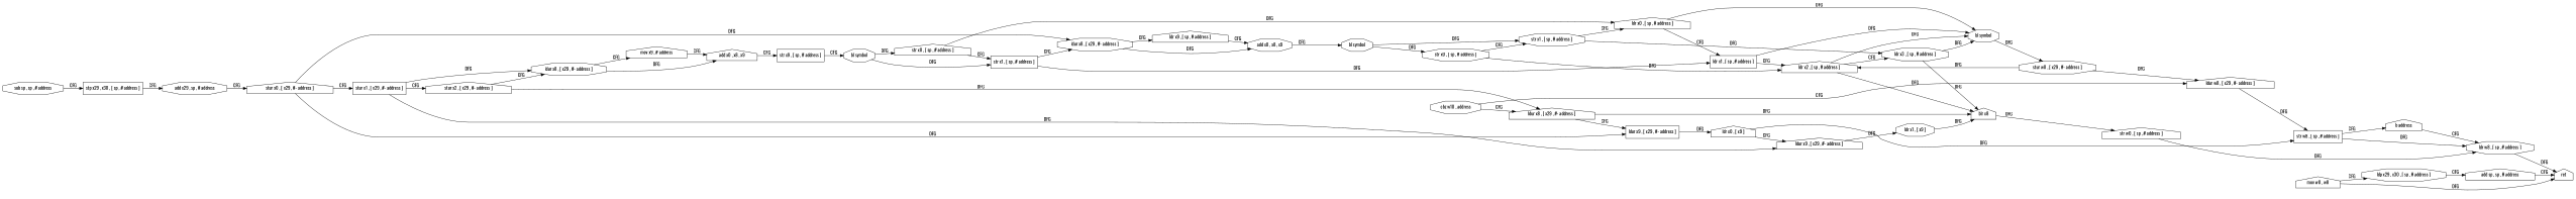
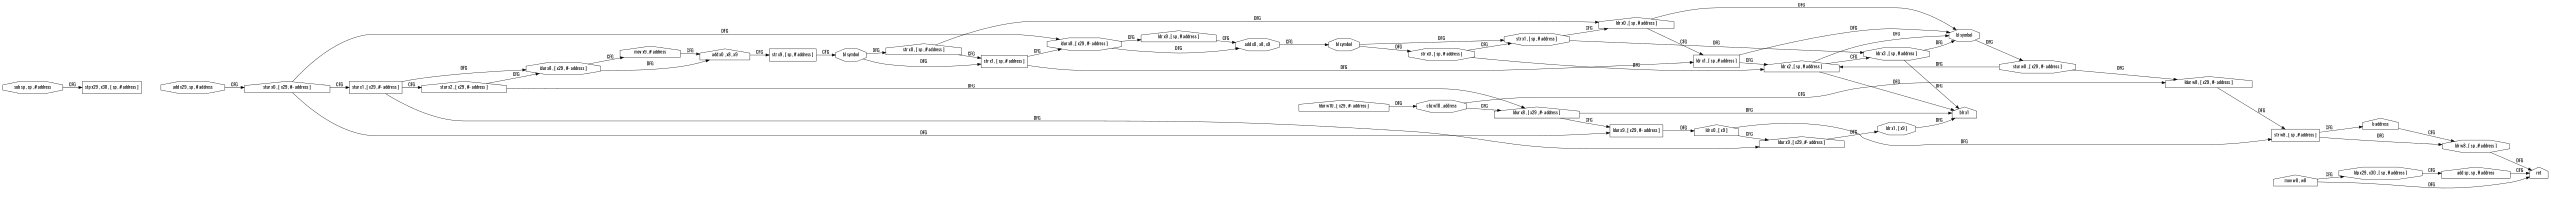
  digraph {
    fontname=Oswald
    rankdir=LR
    node [fontname=Oswald shape=house]
    edge [fontname=Oswald]
    n1 [label="sub sp , sp , # address" shape=octagon]
    n2 [label="stp x29 , x30 , [ sp , # address ]" shape=box]
    n3 [label="add x29 , sp , # address" shape=octagon]
    n4 [label="stur x0 , [ x29 , #- address ]"]
    n5 [label="stur x1 , [ x29 , #- address ]" shape=box]
    n6 [label="ldur x8 , [ x29 , #- address ]" shape=octagon]
    n7 [label="ldur x9 , [ x29 , #- address ]" shape=box]
    n8 [label="stur x2 , [ x29 , #- address ]"]
    n9 [label="ldur x8 , [ x29 , #- address ]" shape=octagon]
    n10 [label="ldur x9 , [ x29 , #- address ]"]
    n11 [label="ldr x9 , [ sp , # address ]"]
    n12 [label="add x0 , x8 , x9" shape=octagon]
    n13 [label="ldr x0 , [ x9 ]"]
    n14 [label="ldur x8 , [ x29 , #- address ]"]
    n15 [label="mov x9 , # address"]
    n16 [label="add x0 , x8 , x9"]
    n17 [label="ldr x1 , [ x9 ]" shape=octagon]
-   n18 [label="blr x8"]
+   n18 [label="blr x1"]
    n19 [label="str x9 , [ sp , # address ]" shape=box]
    n20 [label="bl symbol" shape=octagon]
    n21 [label="str x0 , [ sp , # address ]"]
    n22 [label="str x1 , [ sp , # address ]" shape=box]
    n23 [label="ldr x0 , [ sp , # address ]"]
    n24 [label="ldr x1 , [ sp , # address ]" shape=box]
    n25 [label="bl symbol" shape=octagon]
    n26 [label="ldr x2 , [ sp , # address ]"]
    n27 [label="bl symbol" shape=octagon]
    n28 [label="str x0 , [ sp , # address ]" shape=octagon]
    n29 [label="str x1 , [ sp , # address ]" shape=octagon]
    n30 [label="ldr x3 , [ sp , # address ]" shape=octagon]
    n31 [label="stur w0 , [ x29 , #- address ]" shape=octagon]
-   n32 [label="str w0 , [ sp , # address ]"]
    n33 [label="ldur w8 , [ x29 , #- address ]"]
+   n34 [label="ldur w10 , [ x29 , #- address ]"]
    n35 [label="cbz w10 , address" shape=octagon]
    n36 [label="str w8 , [ sp , # address ]" shape=box]
    n37 [label="ldr w8 , [ sp , # address ]" shape=octagon]
    n38 [label="b address"]
    n39 [label=ret]
    n40 [label="mov w0 , w8"]
    n41 [label="ldp x29 , x30 , [ sp , # address ]" shape=octagon]
    n42 [label="add sp , sp , # address"]
    n1 -> n2 [label=CFG]
-   n2 -> n3 [label=CFG]
    n3 -> n4 [label=CFG]
    n4 -> n5 [label=CFG]
    n4 -> n6 [label=DFG]
    n4 -> n7 [label=DFG]
    n5 -> n8 [label=CFG]
    n5 -> n9 [label=DFG]
    n5 -> n10 [label=DFG]
    n6 -> n11 [label=CFG]
    n6 -> n12 [label=DFG]
    n7 -> n13 [label=DFG]
    n8 -> n9 [label=CFG]
    n8 -> n14 [label=DFG]
    n9 -> n15 [label=CFG]
    n9 -> n16 [label=DFG]
    n10 -> n17 [label=DFG]
    n11 -> n12 [label=CFG]
    n12 -> n27 [label=CFG]
    n13 -> n10 [label=CFG]
    n13 -> n36 [label=DFG]
    n14 -> n7 [label=CFG]
    n14 -> n18 [label=DFG]
    n15 -> n16 [label=CFG]
    n16 -> n19 [label=CFG]
    n17 -> n18 [label=DFG]
-   n18 -> n32 [label=DFG]
    n19 -> n20 [label=CFG]
    n20 -> n21 [label=DFG]
    n20 -> n22 [label=DFG]
    n21 -> n22 [label=CFG]
    n21 -> n23 [label=DFG]
    n22 -> n6 [label=CFG]
    n22 -> n24 [label=DFG]
    n23 -> n24 [label=CFG]
    n23 -> n25 [label=DFG]
    n24 -> n25 [label=DFG]
    n24 -> n26 [label=CFG]
    n25 -> n31 [label=DFG]
    n26 -> n18 [label=DFG]
    n26 -> n25 [label=DFG]
    n26 -> n30 [label=CFG]
    n27 -> n28 [label=DFG]
    n27 -> n29 [label=DFG]
    n28 -> n26 [label=DFG]
    n28 -> n29 [label=CFG]
    n29 -> n23 [label=CFG]
    n29 -> n30 [label=DFG]
    n30 -> n18 [label=DFG]
    n30 -> n25 [label=DFG]
    n31 -> n26 [label=DFG]
    n31 -> n33 [label=DFG]
-   n32 -> n37 [label=DFG]
    n33 -> n36 [label=DFG]
+   n34 -> n35 [label=DFG]
    n35 -> n14 [label=CFG]
    n35 -> n33 [label=CFG]
    n36 -> n37 [label=DFG]
    n36 -> n38 [label=CFG]
    n37 -> n39 [label=DFG]
    n38 -> n37 [label=CFG]
    n40 -> n39 [label=DFG]
    n40 -> n41 [label=CFG]
    n41 -> n42 [label=CFG]
    n42 -> n39 [label=CFG]
  }
